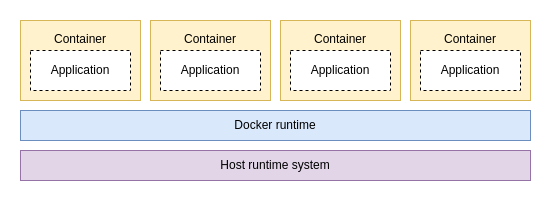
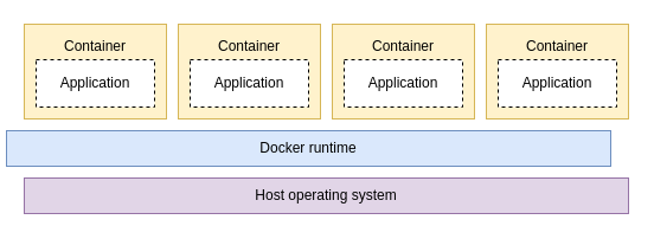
  <mxCell id="0" />
  <mxCell id="1" parent="0" />
- <mxCell id="2" value="Host runtime system" style="rounded=0;whiteSpace=wrap;html=1;fillColor=#e1d5e7;strokeColor=#9673a6;" vertex="1" parent="1"><mxGeometry x="20" y="150" width="510" height="30" as="geometry" /></mxCell>
- <mxCell id="3" value="Docker runtime" style="rounded=0;whiteSpace=wrap;html=1;fillColor=#dae8fc;strokeColor=#6c8ebf;" vertex="1" parent="1"><mxGeometry x="20" y="110" width="510" height="30" as="geometry" /></mxCell>
+ <mxCell id="2" value="Host operating system" style="rounded=0;whiteSpace=wrap;html=1;fillColor=#e1d5e7;strokeColor=#9673a6;" vertex="1" parent="1"><mxGeometry x="20" y="150" width="510" height="30" as="geometry" /></mxCell>
+ <mxCell id="3" value="Docker runtime" style="rounded=0;whiteSpace=wrap;html=1;fillColor=#dae8fc;strokeColor=#6c8ebf;" vertex="1" parent="1"><mxGeometry x="5" y="110" width="510" height="30" as="geometry" /></mxCell>
  <mxCell id="4" value="Container&lt;br&gt;&lt;br&gt;&lt;br&gt;&lt;br&gt;" style="rounded=0;whiteSpace=wrap;html=1;fillColor=#fff2cc;strokeColor=#d6b656;" vertex="1" parent="1"><mxGeometry x="20" y="20" width="120" height="80" as="geometry" /></mxCell>
  <mxCell id="5" value="Container&lt;br&gt;&lt;br&gt;&lt;br&gt;&lt;br&gt;" style="rounded=0;whiteSpace=wrap;html=1;fillColor=#fff2cc;strokeColor=#d6b656;" vertex="1" parent="1"><mxGeometry x="150" y="20" width="120" height="80" as="geometry" /></mxCell>
  <mxCell id="6" value="Container&lt;br&gt;&lt;br&gt;&lt;br&gt;&lt;br&gt;" style="rounded=0;whiteSpace=wrap;html=1;fillColor=#fff2cc;strokeColor=#d6b656;" vertex="1" parent="1"><mxGeometry x="280" y="20" width="120" height="80" as="geometry" /></mxCell>
  <mxCell id="7" value="Container&lt;br&gt;&lt;br&gt;&lt;br&gt;&lt;br&gt;" style="rounded=0;whiteSpace=wrap;html=1;fillColor=#fff2cc;strokeColor=#d6b656;" vertex="1" parent="1"><mxGeometry x="410" y="20" width="120" height="80" as="geometry" /></mxCell>
  <mxCell id="8" value="Application" style="rounded=0;whiteSpace=wrap;html=1;dashed=1;" vertex="1" parent="1"><mxGeometry x="30" y="50" width="100" height="40" as="geometry" /></mxCell>
  <mxCell id="9" value="Application" style="rounded=0;whiteSpace=wrap;html=1;dashed=1;" vertex="1" parent="1"><mxGeometry x="160" y="50" width="100" height="40" as="geometry" /></mxCell>
  <mxCell id="10" value="Application" style="rounded=0;whiteSpace=wrap;html=1;dashed=1;" vertex="1" parent="1"><mxGeometry x="290" y="50" width="100" height="40" as="geometry" /></mxCell>
  <mxCell id="11" value="Application" style="rounded=0;whiteSpace=wrap;html=1;dashed=1;" vertex="1" parent="1"><mxGeometry x="420" y="50" width="100" height="40" as="geometry" /></mxCell>
